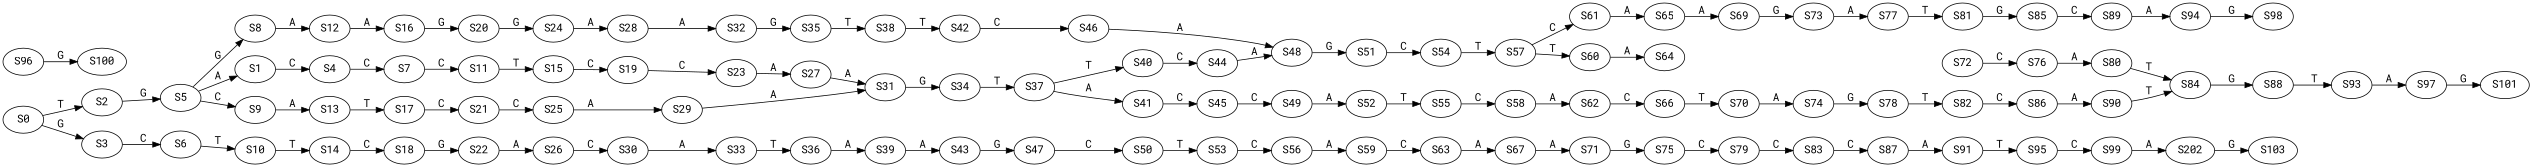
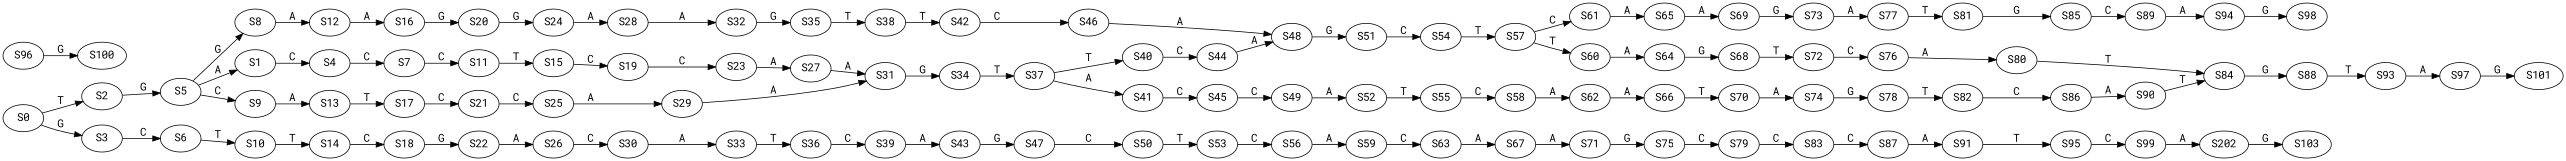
  strict digraph {
    fontname="Roboto Mono"
    rankdir=LR
    node [fontname="Roboto Mono"]
    edge [fontname="Roboto Mono"]
    S0
    S2
    S3
    S1
    S4
    S5
    S6
    S7
    S8
    S9
    S10
    S11
    S12
    S13
    S14
    S15
    S16
    S17
    S18
    S19
    S20
    S21
    S22
    S23
    S24
    S25
    S26
    S27
    S28
    S29
    S30
    S31
    S32
    S33
    S34
    S35
    S36
    S37
    S38
    S39
    S40
    S41
    S42
    S43
    S44
    S45
    S46
    S47
    S48
    S49
    S50
    S51
    S52
    S53
    S54
    S55
    S56
    S57
    S58
    S59
    S60
    S61
    S62
    S63
    S64
    S65
    S66
    S67
+   S68
    S69
    S70
    S71
    S72
    S73
    S74
    S75
    S76
    S77
    S78
    S79
    S80
    S81
    S82
    S83
    S84
    S85
    S86
    S87
    S88
    S89
    S90
    S91
    S93
    S94
    S95
    S97
    S98
    S99
    S96
    S100
    S101
    n102 [label=S202]
    S103
    S0 -> S2 [label=T]
    S0 -> S3 [label=G]
    S2 -> S5 [label=G]
    S3 -> S6 [label=C]
    S1 -> S4 [label=C]
    S4 -> S7 [label=C]
    S5 -> S1 [label=A]
    S5 -> S8 [label=G]
    S5 -> S9 [label=C]
    S6 -> S10 [label=T]
    S7 -> S11 [label=C]
    S8 -> S12 [label=A]
    S9 -> S13 [label=A]
    S10 -> S14 [label=T]
    S11 -> S15 [label=T]
    S12 -> S16 [label=A]
    S13 -> S17 [label=T]
    S14 -> S18 [label=C]
    S15 -> S19 [label=C]
    S16 -> S20 [label=G]
    S17 -> S21 [label=C]
    S18 -> S22 [label=G]
    S19 -> S23 [label=C]
    S20 -> S24 [label=G]
    S21 -> S25 [label=C]
    S22 -> S26 [label=A]
    S23 -> S27 [label=A]
    S24 -> S28 [label=A]
    S25 -> S29 [label=A]
    S26 -> S30 [label=C]
    S27 -> S31 [label=A]
    S28 -> S32 [label=A]
    S29 -> S31 [label=A]
    S30 -> S33 [label=A]
    S31 -> S34 [label=G]
    S32 -> S35 [label=G]
    S33 -> S36 [label=T]
    S34 -> S37 [label=T]
    S35 -> S38 [label=T]
-   S36 -> S39 [label=A]
+   S36 -> S39 [label=C]
    S37 -> S40 [label=T]
    S37 -> S41 [label=A]
    S38 -> S42 [label=T]
    S39 -> S43 [label=A]
    S40 -> S44 [label=C]
    S41 -> S45 [label=C]
    S42 -> S46 [label=C]
    S43 -> S47 [label=G]
    S44 -> S48 [label=A]
    S45 -> S49 [label=C]
    S46 -> S48 [label=A]
    S47 -> S50 [label=C]
    S48 -> S51 [label=G]
    S49 -> S52 [label=A]
    S50 -> S53 [label=T]
    S51 -> S54 [label=C]
    S52 -> S55 [label=T]
    S53 -> S56 [label=C]
    S54 -> S57 [label=T]
    S55 -> S58 [label=C]
    S56 -> S59 [label=A]
    S57 -> S60 [label=T]
    S57 -> S61 [label=C]
    S58 -> S62 [label=A]
    S59 -> S63 [label=C]
    S60 -> S64 [label=A]
    S61 -> S65 [label=A]
-   S62 -> S66 [label=C]
+   S62 -> S66 [label=A]
    S63 -> S67 [label=A]
+   S64 -> S68 [label=G]
    S65 -> S69 [label=A]
    S66 -> S70 [label=T]
    S67 -> S71 [label=A]
+   S68 -> S72 [label=T]
    S69 -> S73 [label=G]
    S70 -> S74 [label=A]
    S71 -> S75 [label=G]
    S72 -> S76 [label=C]
    S73 -> S77 [label=A]
    S74 -> S78 [label=G]
    S75 -> S79 [label=C]
    S76 -> S80 [label=A]
    S77 -> S81 [label=T]
    S78 -> S82 [label=T]
    S79 -> S83 [label=C]
    S80 -> S84 [label=T]
    S81 -> S85 [label=G]
    S82 -> S86 [label=C]
    S83 -> S87 [label=C]
    S84 -> S88 [label=G]
    S85 -> S89 [label=C]
    S86 -> S90 [label=A]
    S87 -> S91 [label=A]
    S88 -> S93 [label=T]
    S89 -> S94 [label=A]
    S90 -> S84 [label=T]
    S91 -> S95 [label=T]
    S93 -> S97 [label=A]
    S94 -> S98 [label=G]
    S95 -> S99 [label=C]
    S97 -> S101 [label=G]
    S99 -> n102 [label=A]
    S96 -> S100 [label=G]
    n102 -> S103 [label=G]
  }
